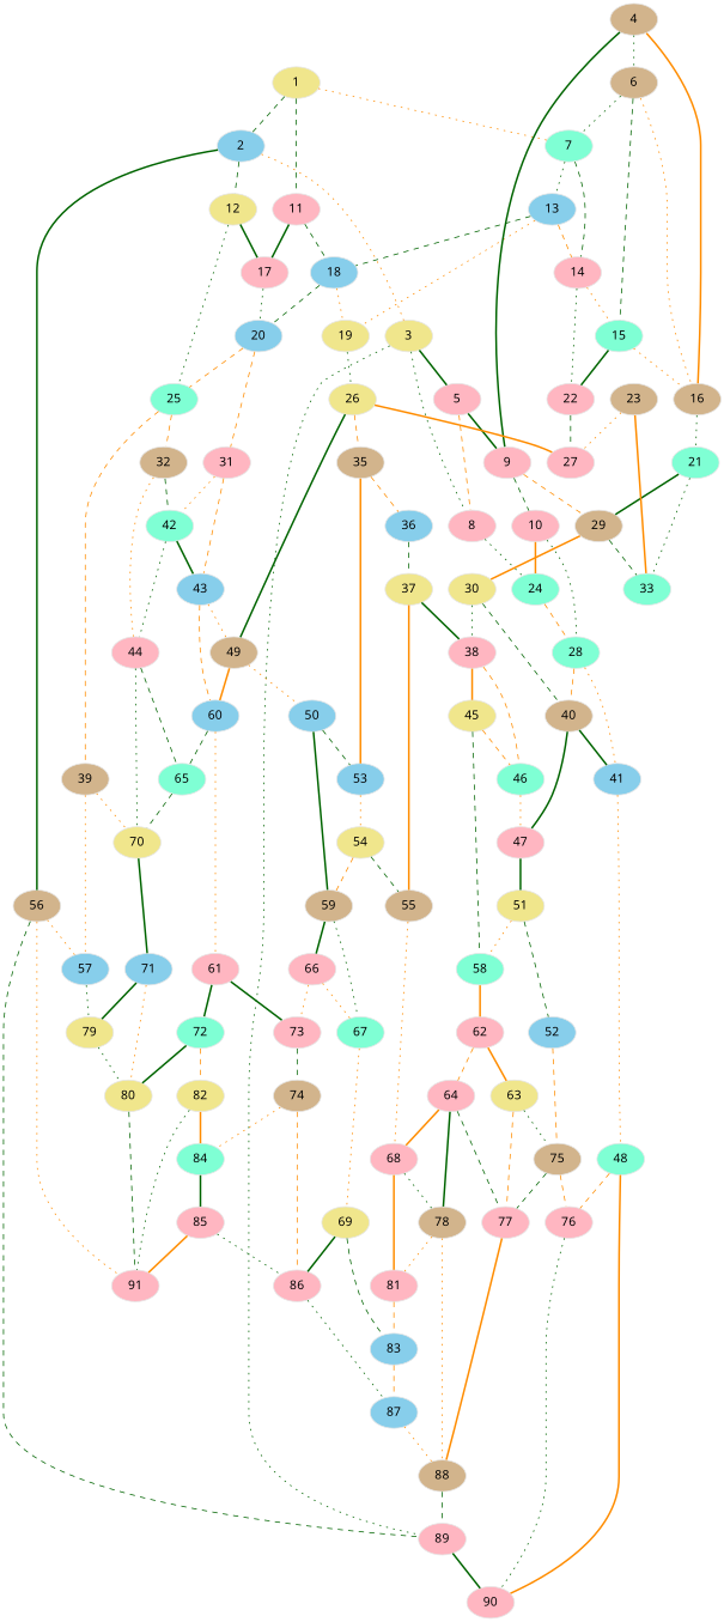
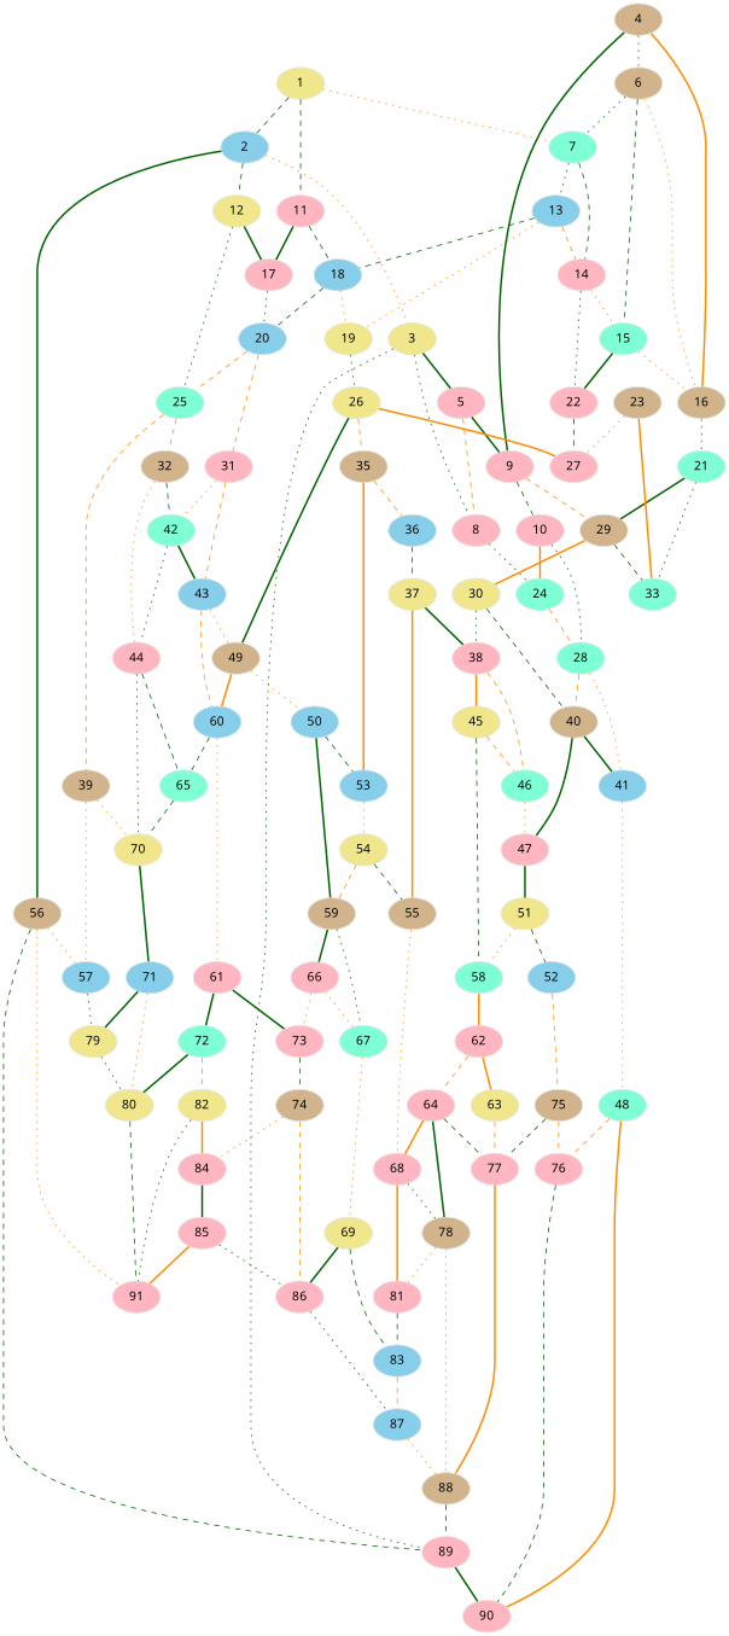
  graph {
    fontname="Noto Sans"
    node [color=gray90 fillcolor=lightpink fontname="Noto Sans" style=filled]
    edge [color=darkgreen fontname="Noto Sans" style=dotted weight=1.0]
    1 [fillcolor=khaki]
    2 [fillcolor=skyblue]
    7 [fillcolor=aquamarine]
    11
    3 [fillcolor=khaki]
    12 [fillcolor=khaki]
    56 [fillcolor=tan]
    13 [fillcolor=skyblue]
    14
    17
    18 [fillcolor=skyblue]
    5
    8
    89
    25 [fillcolor=aquamarine]
    57 [fillcolor=skyblue]
    91
    9
    24 [fillcolor=aquamarine]
    90
    4 [fillcolor=tan]
    6 [fillcolor=tan]
    16 [fillcolor=tan]
    15 [fillcolor=aquamarine]
    10
    29 [fillcolor=tan]
    21 [fillcolor=aquamarine]
    22
    19 [fillcolor=khaki]
    28 [fillcolor=aquamarine]
    33 [fillcolor=aquamarine]
    30 [fillcolor=khaki]
    40 [fillcolor=tan]
    41 [fillcolor=skyblue]
    20 [fillcolor=skyblue]
    32 [fillcolor=tan]
    39 [fillcolor=tan]
    26 [fillcolor=khaki]
    27
    31
    35 [fillcolor=tan]
    49 [fillcolor=tan]
    42 [fillcolor=aquamarine]
    43 [fillcolor=skyblue]
    23 [fillcolor=tan]
    44
    70 [fillcolor=khaki]
    36 [fillcolor=skyblue]
    53 [fillcolor=skyblue]
    60 [fillcolor=skyblue]
    50 [fillcolor=skyblue]
    47
    48 [fillcolor=aquamarine]
    38
    45 [fillcolor=khaki]
    46 [fillcolor=aquamarine]
    65 [fillcolor=aquamarine]
    37 [fillcolor=khaki]
    54 [fillcolor=khaki]
    55 [fillcolor=tan]
    68
    58 [fillcolor=aquamarine]
    79 [fillcolor=khaki]
    71 [fillcolor=skyblue]
    51 [fillcolor=khaki]
    76
    61
    62
    52 [fillcolor=skyblue]
    59 [fillcolor=tan]
    66
    67 [fillcolor=aquamarine]
    75 [fillcolor=tan]
    77
    78 [fillcolor=tan]
    81
    80 [fillcolor=khaki]
    63 [fillcolor=khaki]
    64
    73
    69 [fillcolor=khaki]
    72 [fillcolor=aquamarine]
    82 [fillcolor=khaki]
    74 [fillcolor=tan]
    88 [fillcolor=tan]
    83 [fillcolor=skyblue]
    86
    87 [fillcolor=skyblue]
-   84 [fillcolor=aquamarine]
+   84
    85
    1 -- 2 [style=dashed]
    1 -- 7 [color=darkorange]
    1 -- 11 [style=dashed]
    2 -- 3 [color=darkorange]
    2 -- 12 [style=dashed]
    2 -- 56 [style=bold]
    7 -- 13
    7 -- 14 [style=dashed]
    11 -- 17 [style=bold weight=2.0]
    11 -- 18 [style=dashed]
    3 -- 5 [style=bold]
    3 -- 8
    3 -- 89
    12 -- 17 [style=bold]
    12 -- 25
    56 -- 89 [style=dashed]
    56 -- 57 [color=darkorange]
    56 -- 91 [color=darkorange]
    13 -- 14 [color=darkorange style=dashed]
    13 -- 18 [style=dashed]
    13 -- 19 [color=darkorange]
    14 -- 15 [color=darkorange]
    14 -- 22
    17 -- 20
    18 -- 19 [color=darkorange]
    18 -- 20 [style=dashed]
    5 -- 8 [color=darkorange style=dashed]
    5 -- 9 [style=bold]
    8 -- 24 [weight=2.0]
    89 -- 90 [style=bold weight=2.0]
    25 -- 32 [color=darkorange style=dashed]
    25 -- 39 [color=darkorange style=dashed]
    57 -- 79 [weight=2.0]
    9 -- 10 [style=dashed]
    9 -- 29 [color=darkorange style=dashed]
    24 -- 28 [color=darkorange style=dashed]
    4 -- 9 [style=bold]
    4 -- 6
    4 -- 16 [color=darkorange style=bold]
    6 -- 7
    6 -- 16 [color=darkorange]
    6 -- 15 [style=dashed]
    16 -- 21
    15 -- 16 [color=darkorange]
    15 -- 22 [style=bold]
    10 -- 24 [color=darkorange style=bold]
    10 -- 28
    29 -- 33 [style=dashed]
    29 -- 30 [color=darkorange style=bold]
    21 -- 29 [style=bold]
    21 -- 33
    22 -- 27 [style=dashed weight=2.0]
    19 -- 26
    28 -- 40 [color=darkorange style=dashed]
    28 -- 41 [color=darkorange]
    30 -- 40 [style=dashed]
    30 -- 38
    40 -- 41 [style=bold]
    40 -- 47 [style=bold]
    41 -- 48 [color=darkorange]
    20 -- 25 [color=darkorange style=dashed]
    20 -- 31 [color=darkorange style=dashed]
    32 -- 42 [style=dashed]
    32 -- 44 [color=darkorange]
    39 -- 57 [color=darkorange]
    39 -- 70 [color=darkorange]
    26 -- 27 [color=darkorange style=bold]
    26 -- 35 [color=darkorange style=dashed]
    26 -- 49 [style=bold]
    31 -- 42 [color=darkorange]
    31 -- 43 [color=darkorange style=dashed]
    35 -- 36 [color=darkorange style=dashed]
    35 -- 53 [color=darkorange style=bold weight=2.0]
    49 -- 60 [color=darkorange style=bold]
    49 -- 50 [color=darkorange]
    42 -- 43 [style=bold]
    42 -- 44
    43 -- 49 [color=darkorange]
    43 -- 60 [color=darkorange style=dashed]
    23 -- 33 [color=darkorange style=bold]
    23 -- 27 [color=darkorange]
    44 -- 70
    44 -- 65 [style=dashed]
    70 -- 71 [style=bold]
    36 -- 37 [style=dashed]
    53 -- 54 [color=darkorange]
    60 -- 65 [style=dashed]
    60 -- 61 [color=darkorange]
    50 -- 53 [style=dashed]
    50 -- 59 [style=bold]
    47 -- 51 [style=bold]
    48 -- 90 [color=darkorange style=bold]
    48 -- 76 [color=darkorange style=dashed]
    38 -- 45 [color=darkorange style=bold]
    38 -- 46 [color=darkorange style=dashed]
    45 -- 46 [color=darkorange style=dashed]
    45 -- 58 [style=dashed]
    46 -- 47 [color=darkorange weight=2.0]
    65 -- 70 [style=dashed]
    37 -- 38 [style=bold]
    37 -- 55 [color=darkorange style=bold]
    54 -- 55 [style=dashed]
    54 -- 59 [color=darkorange style=dashed]
    55 -- 68 [color=darkorange]
    68 -- 78
    68 -- 81 [color=darkorange style=bold]
    58 -- 62 [color=darkorange style=bold weight=2.0]
    79 -- 80
    71 -- 79 [style=bold]
    71 -- 80 [color=darkorange]
    51 -- 58 [color=darkorange]
    51 -- 52 [style=dashed]
-   76 -- 90
+   76 -- 90 [style=dashed]
    61 -- 73 [style=bold]
    61 -- 72 [style=bold]
    62 -- 63 [color=darkorange style=bold]
    62 -- 64 [color=darkorange style=dashed]
    52 -- 75 [color=darkorange style=dashed]
    59 -- 66 [style=bold]
    59 -- 67
    66 -- 67 [color=darkorange]
    66 -- 73 [color=darkorange weight=2.0]
    67 -- 69 [color=darkorange]
    75 -- 76 [color=darkorange style=dashed]
    75 -- 77 [style=dashed]
    77 -- 88 [color=darkorange style=bold]
    78 -- 81 [color=darkorange]
    78 -- 88 [color=darkorange]
-   81 -- 83 [color=darkorange style=dashed weight=2.0]
+   81 -- 83 [style=dashed weight=2.0]
    80 -- 91 [style=dashed]
-   63 -- 75
    63 -- 77 [color=darkorange style=dashed]
    64 -- 68 [color=darkorange style=bold]
    64 -- 77 [style=dashed]
    64 -- 78 [style=bold]
    73 -- 74 [style=dashed]
    69 -- 83 [style=dashed]
    69 -- 86 [style=bold]
    72 -- 80 [style=bold]
    72 -- 82 [color=darkorange style=dashed]
    82 -- 91
    82 -- 84 [color=darkorange style=bold weight=2.0]
    74 -- 86 [color=darkorange style=dashed]
    74 -- 84 [color=darkorange]
    88 -- 89 [style=dashed]
    83 -- 87 [color=darkorange style=dashed]
    86 -- 87
    87 -- 88 [color=darkorange]
    84 -- 85 [style=bold]
    85 -- 91 [color=darkorange style=bold]
    85 -- 86
  }
